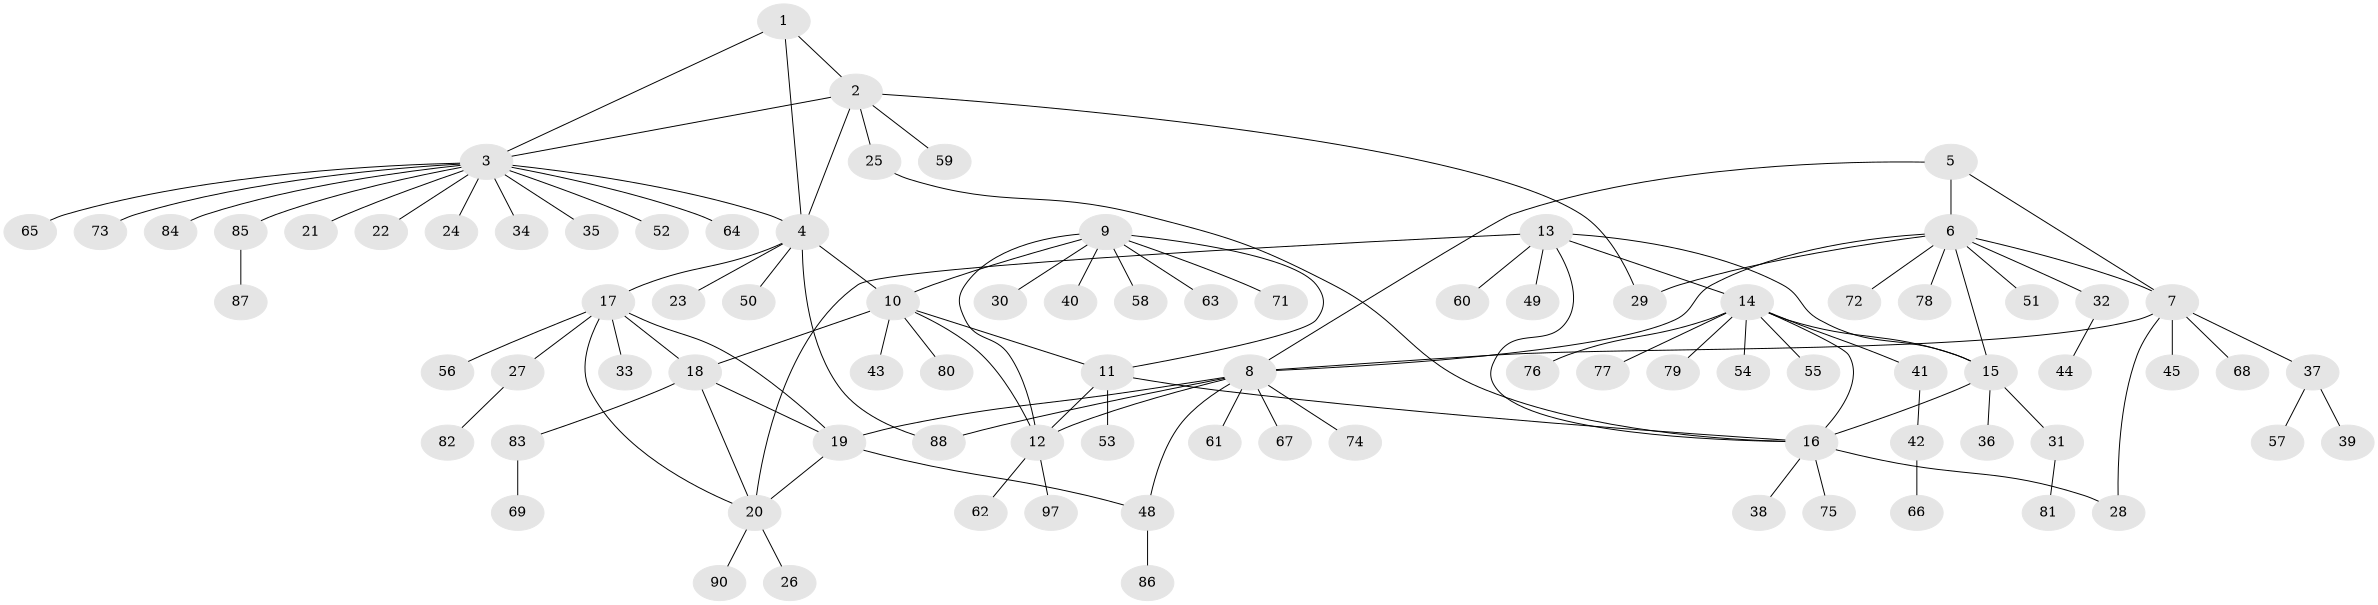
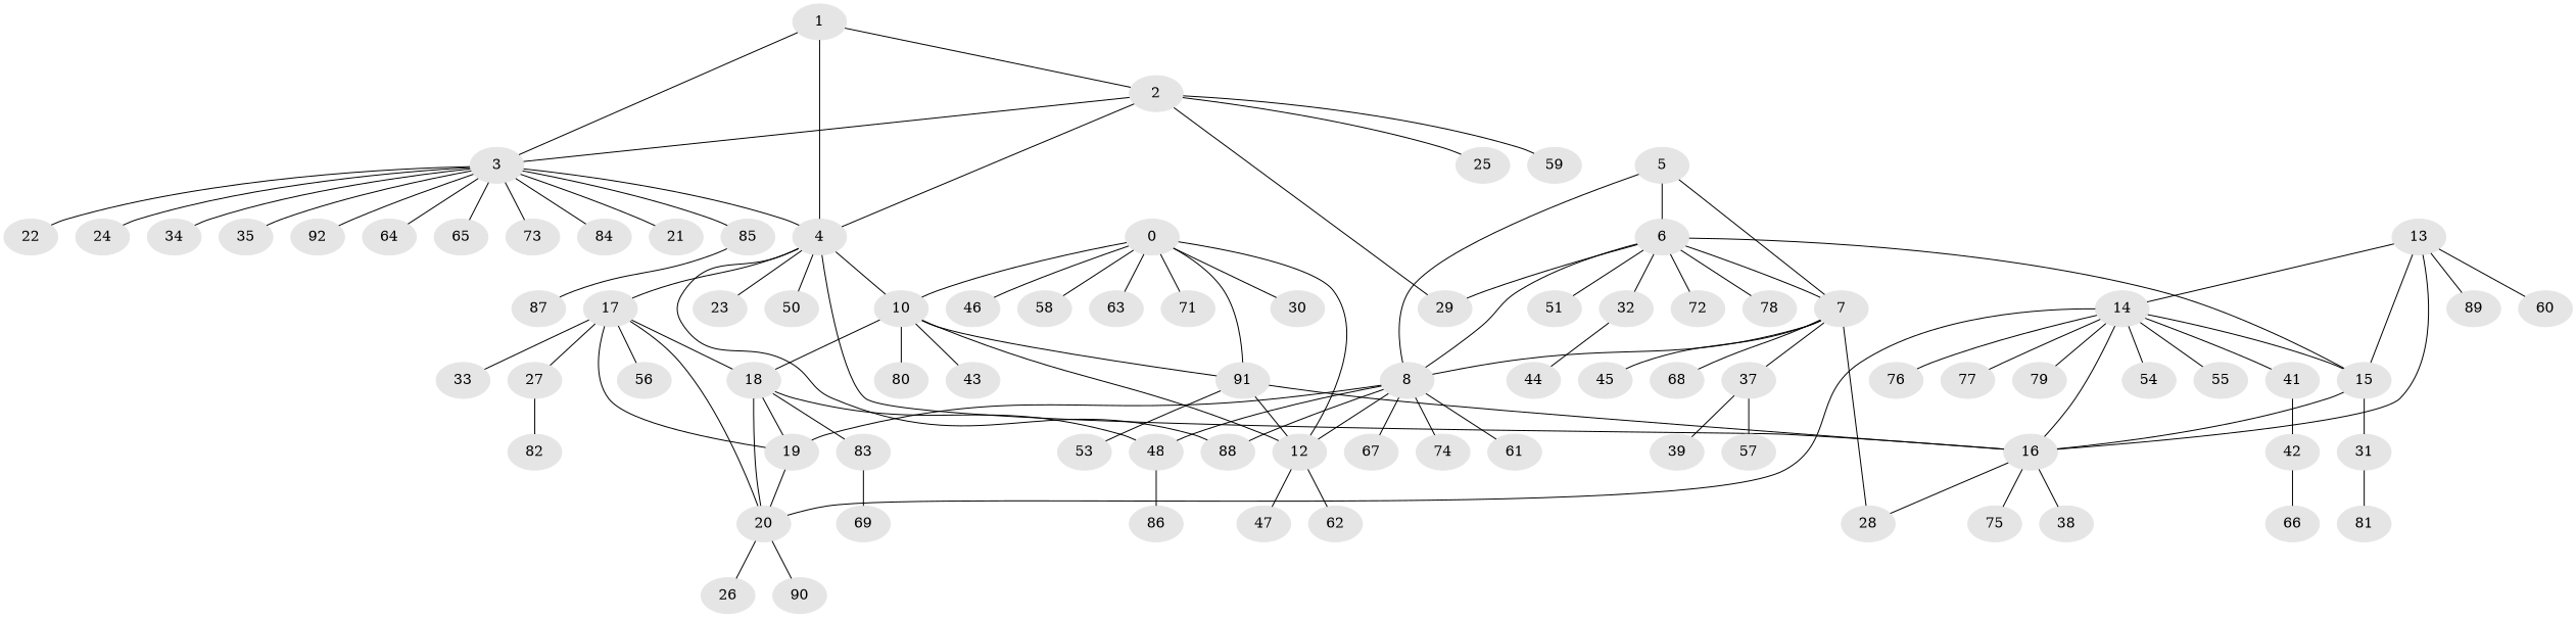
  graph {
    node [color=gray90 style=filled]
    1
    2
    3
    4
    25
    59
    29
    21
    22
    24
    34
    35
-   52
+   52 [label=92]
    64
    65
    73
    84
    85
    10
    16
    17
    23
    50
    88
    5
    6
    7
    8
    87
-   11
+   11 [label=91]
    12
    18
    43
    80
    28
    38
    75
    19
    20
    27
    33
    56
    15
    32
    51
    72
    78
    37
    45
    68
    48
    61
    67
    74
    31
-   36
    44
    39
    57
    53
    86
-   9
+   9 [label=0]
    30
-   46 [label=40]
+   46
    58
    63
    71
-   47 [label=97]
+   47
    62
    83
    13
    14
-   49
+   49 [label=89]
    60
    41
    54
    55
    76
    77
    79
    26
    n82 [label=90]
    42
    81
    82
    69
    66
    1 -- 2
    1 -- 3
    1 -- 4
    2 -- 3
    2 -- 4
    2 -- 25
    2 -- 59
    2 -- 29
    3 -- 4
    3 -- 21
    3 -- 22
    3 -- 24
    3 -- 34
    3 -- 35
    3 -- 52
    3 -- 64
    3 -- 65
    3 -- 73
    3 -- 84
    3 -- 85
    4 -- 10
-   25 -- 16
+   4 -- 16
    4 -- 17
    4 -- 23
    4 -- 50
    4 -- 88
    85 -- 87
    10 -- 11
    10 -- 12
    10 -- 18
    10 -- 43
    10 -- 80
    16 -- 28
    16 -- 38
    16 -- 75
    17 -- 18
    17 -- 19
    17 -- 20
    17 -- 27
    17 -- 33
    17 -- 56
    5 -- 6
    5 -- 7
    5 -- 8
    6 -- 29
    6 -- 7
    6 -- 8
    6 -- 15
    6 -- 32
    6 -- 51
    6 -- 72
    6 -- 78
    7 -- 8
    7 -- 28
    7 -- 37
    7 -- 45
    7 -- 68
    8 -- 88
    8 -- 12
    8 -- 19
    8 -- 48
    8 -- 61
    8 -- 67
    8 -- 74
    11 -- 16
    11 -- 12
    11 -- 53
    12 -- 47
    12 -- 62
    18 -- 19
    18 -- 20
-   19 -- 48
+   18 -- 48
    18 -- 83
    19 -- 20
    20 -- 26
    20 -- n82
    27 -- 82
    15 -- 16
    15 -- 31
-   15 -- 36
    32 -- 44
    37 -- 39
    37 -- 57
    48 -- 86
    31 -- 81
    9 -- 10
    9 -- 11
    9 -- 12
    9 -- 30
    9 -- 46
    9 -- 58
    9 -- 63
    9 -- 71
    83 -- 69
    13 -- 16
-   13 -- 20
+   14 -- 20
    13 -- 15
    13 -- 14
    13 -- 49
    13 -- 60
    14 -- 16
    14 -- 15
    14 -- 41
    14 -- 54
    14 -- 55
    14 -- 76
    14 -- 77
    14 -- 79
    41 -- 42
    42 -- 66
  }
